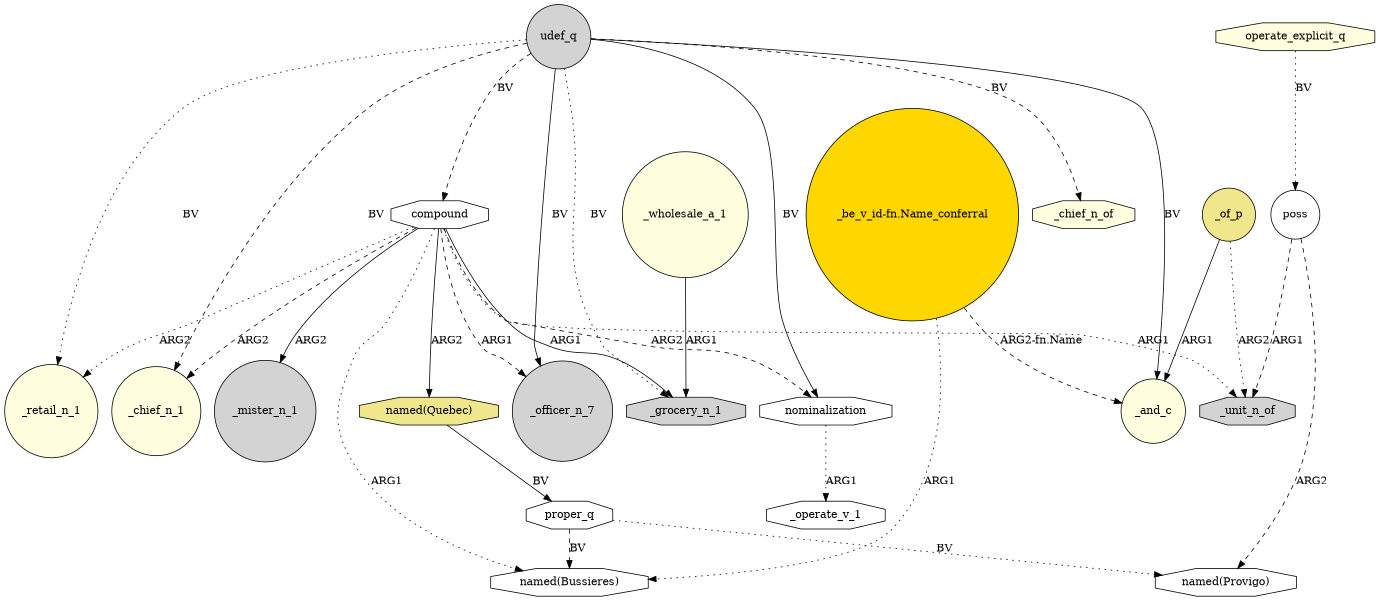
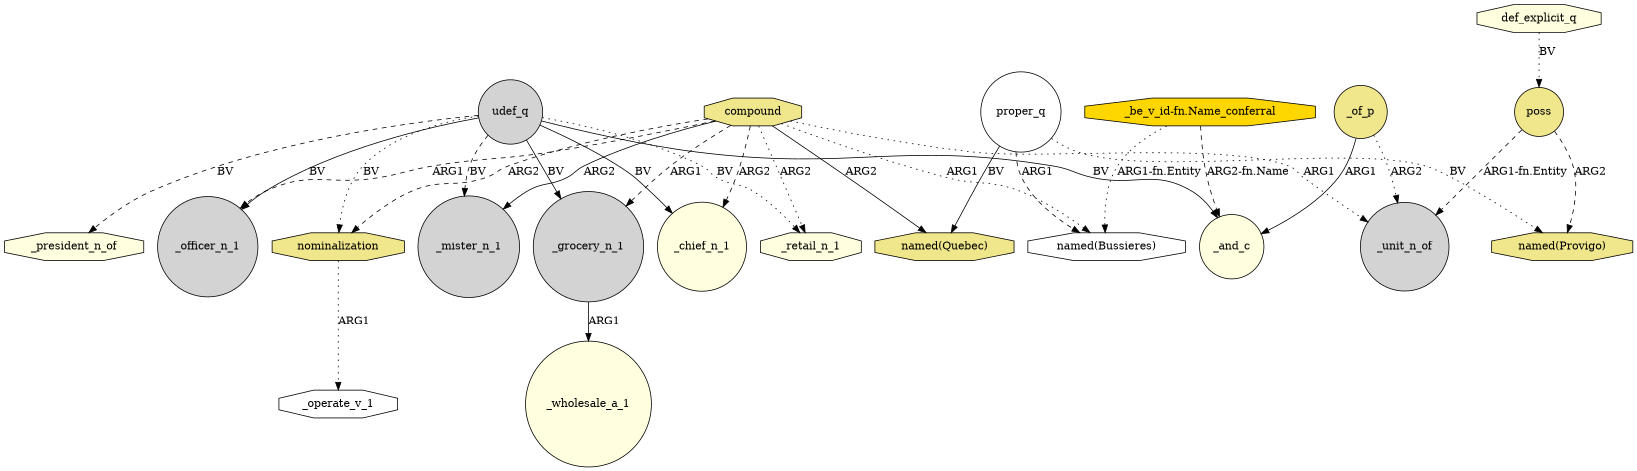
  digraph {
    fontname="DejaVu Serif"
    node [fillcolor=white fontname="DejaVu Serif" shape=octagon style=filled]
    edge [fontname="DejaVu Serif" style=dashed]
-   _grocery_n_1 [fillcolor=lightgrey]
-   compound
+   _grocery_n_1 [fillcolor=lightgrey shape=circle]
+   compound [fillcolor=khaki]
    _mister_n_1 [fillcolor=lightgrey shape=circle]
    "named(Quebec)" [fillcolor=khaki]
    _chief_n_1 [fillcolor=lightyellow shape=circle]
    "named(Bussieres)"
-   nominalization
-   _retail_n_1 [fillcolor=lightyellow shape=circle]
-   _unit_n_of [fillcolor=lightgrey]
-   _officer_n_1 [fillcolor=lightgrey shape=circle label=_officer_n_7]
+   nominalization [fillcolor=khaki]
+   _retail_n_1 [fillcolor=lightyellow]
+   _unit_n_of [fillcolor=lightgrey shape=circle]
+   _officer_n_1 [fillcolor=lightgrey shape=circle]
    _operate_v_1
-   proper_q
-   "named(Provigo)"
+   proper_q [shape=circle]
+   "named(Provigo)" [fillcolor=khaki]
    udef_q [fillcolor=lightgrey shape=circle]
    _and_c [fillcolor=lightyellow shape=circle]
-   _president_n_of [fillcolor=lightyellow label=_chief_n_of]
-   "_be_v_id-fn.Name_conferral" [fillcolor=gold shape=circle]
+   _president_n_of [fillcolor=lightyellow]
+   "_be_v_id-fn.Name_conferral" [fillcolor=gold]
    _of_p [fillcolor=khaki shape=circle]
-   def_explicit_q [fillcolor=lightyellow label=operate_explicit_q]
-   poss [shape=circle]
+   def_explicit_q [fillcolor=lightyellow]
+   poss [fillcolor=khaki shape=circle]
    _wholesale_a_1 [fillcolor=lightyellow shape=circle]
-   compound -> _grocery_n_1 [label=ARG1 style=solid]
+   compound -> _grocery_n_1 [label=ARG1]
    compound -> _mister_n_1 [label=ARG2 style=solid]
    compound -> "named(Quebec)" [label=ARG2 style=solid]
    compound -> _chief_n_1 [label=ARG2]
    compound -> "named(Bussieres)" [label=ARG1 style=dotted]
    compound -> nominalization [label=ARG2]
    compound -> _retail_n_1 [label=ARG2 style=dotted]
    compound -> _unit_n_of [label=ARG1 style=dotted]
    compound -> _officer_n_1 [label=ARG1]
    nominalization -> _operate_v_1 [label=ARG1 style=dotted]
-   "named(Quebec)" -> proper_q [label=BV style=solid]
-   proper_q -> "named(Bussieres)" [label=BV]
+   proper_q -> "named(Quebec)" [label=BV style=solid]
+   proper_q -> "named(Bussieres)" [label=ARG1]
    proper_q -> "named(Provigo)" [label=BV style=dotted]
-   udef_q -> _grocery_n_1 [label=BV style=dotted]
-   udef_q -> compound [label=BV]
-   udef_q -> _chief_n_1 [label=BV]
-   udef_q -> nominalization [label=BV style=solid]
+   udef_q -> _grocery_n_1 [label=BV style=solid]
+   udef_q -> _mister_n_1 [label=BV]
+   udef_q -> _chief_n_1 [label=BV style=solid]
+   udef_q -> nominalization [label=BV style=dotted]
    udef_q -> _retail_n_1 [label=BV style=dotted]
    udef_q -> _officer_n_1 [label=BV style=solid]
    udef_q -> _and_c [label=BV style=solid]
    udef_q -> _president_n_of [label=BV]
-   "_be_v_id-fn.Name_conferral" -> "named(Bussieres)" [label=ARG1 style=dotted]
+   "_be_v_id-fn.Name_conferral" -> "named(Bussieres)" [label="ARG1-fn.Entity" style=dotted]
    "_be_v_id-fn.Name_conferral" -> _and_c [label="ARG2-fn.Name"]
    _of_p -> _unit_n_of [label=ARG2 style=dotted]
    _of_p -> _and_c [label=ARG1 style=solid]
    def_explicit_q -> poss [label=BV style=dotted]
-   poss -> _unit_n_of [label=ARG1]
+   poss -> _unit_n_of [label="ARG1-fn.Entity"]
    poss -> "named(Provigo)" [label=ARG2]
-   _wholesale_a_1 -> _grocery_n_1 [label=ARG1 style=solid]
+   _grocery_n_1 -> _wholesale_a_1 [label=ARG1 style=solid]
  }
